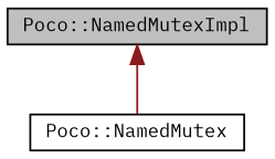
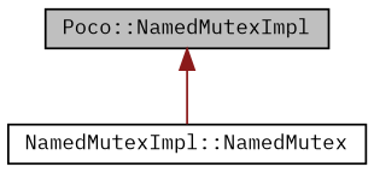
  digraph {
    fontname="IBM Plex Mono"
    node [color=black fontname="IBM Plex Mono" fontsize=10 shape=record style=filled]
    n1 [fillcolor=grey75 fontcolor=black height=0.2 label="Poco::NamedMutexImpl" width=0.4]
-   n2 [fillcolor=white height=0.2 label="Poco::NamedMutex" width=0.4]
+   n2 [fillcolor=white height=0.2 label="NamedMutexImpl::NamedMutex" width=0.4]
    n1 -> n2 [color=firebrick4 dir=back fontname="IBM Plex Mono" fontsize=10 labelfontname=Helvetica labelfontsize=10 style=solid]
  }
